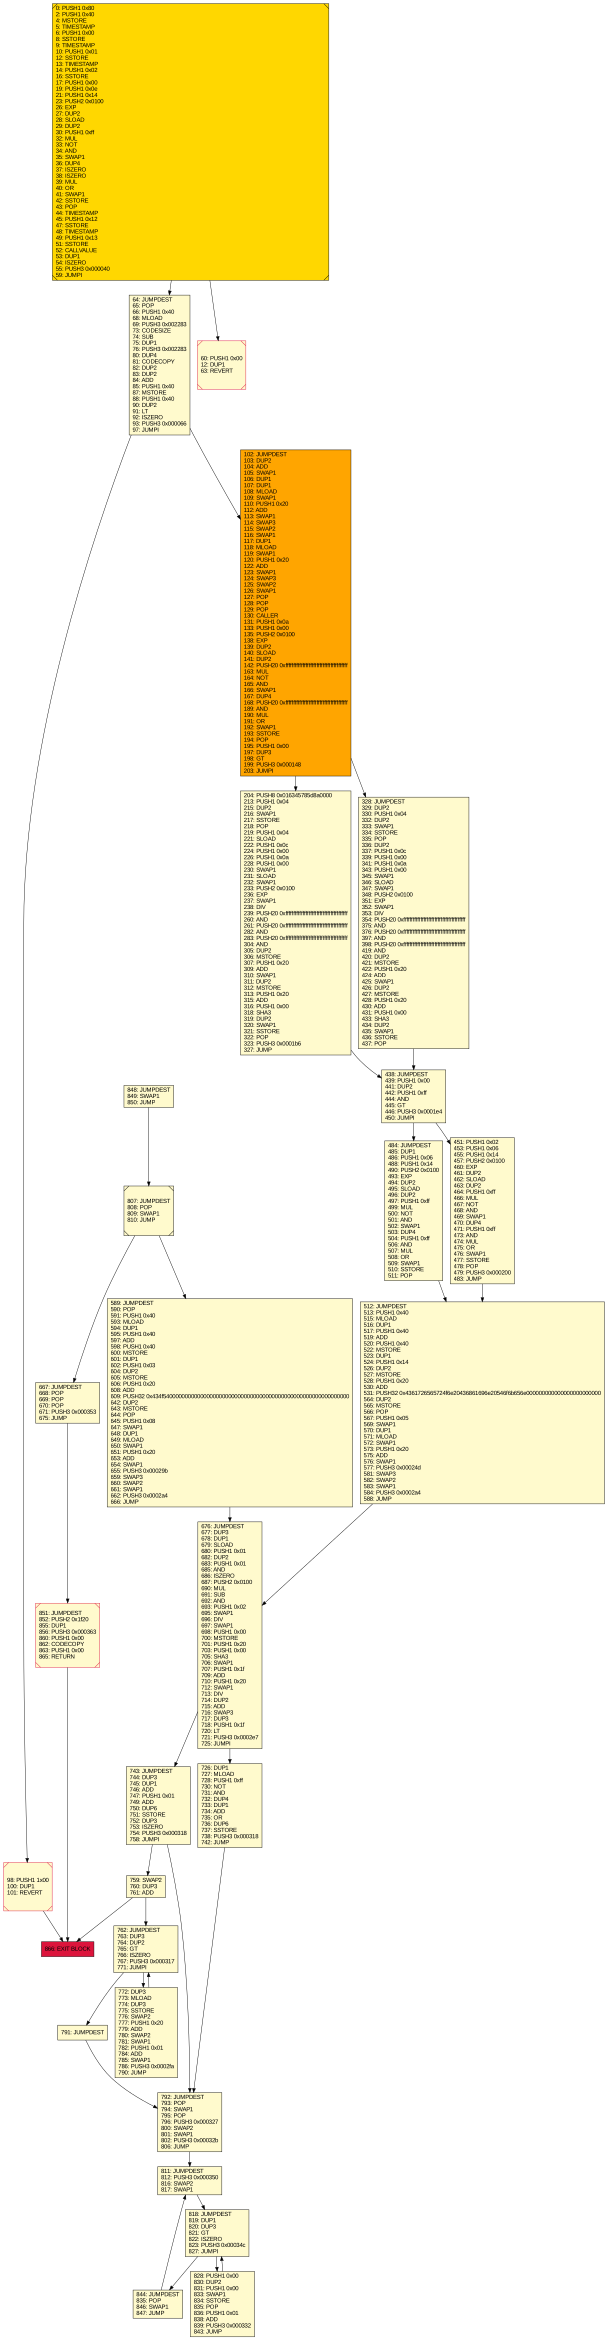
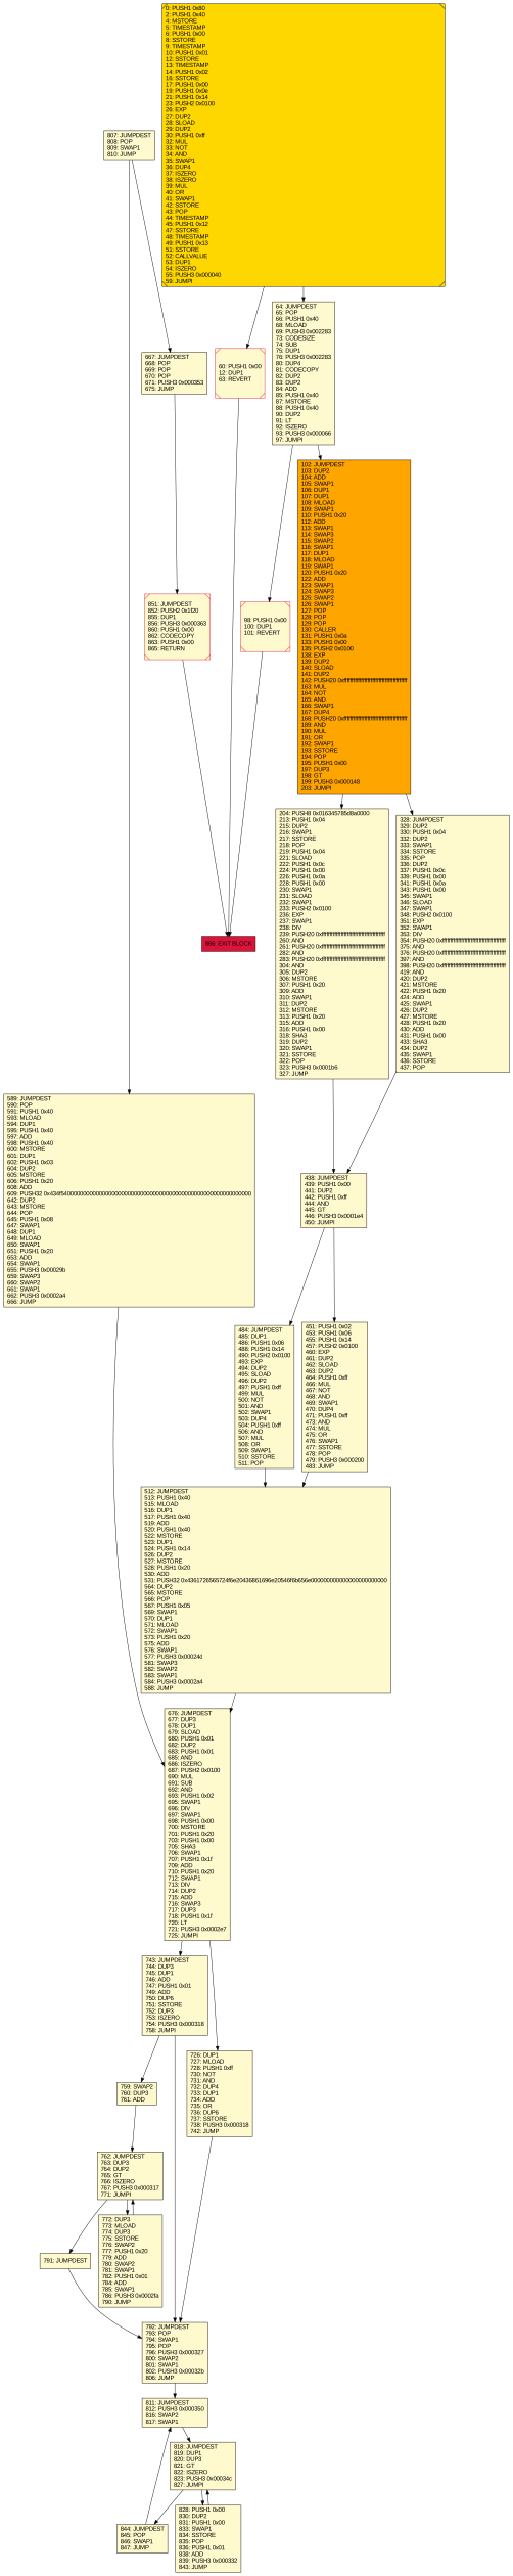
  digraph {
    rankdir=UD
    node [color=black fillcolor=lemonchiffon fontcolor=black fontname=arial shape=box style=filled]
    n1 [label="667: JUMPDEST\l668: POP\l669: POP\l670: POP\l671: PUSH3 0x000353\l675: JUMP\l"]
    n2 [color=crimson label="851: JUMPDEST\l852: PUSH2 0x1f20\l855: DUP1\l856: PUSH3 0x000363\l860: PUSH1 0x00\l862: CODECOPY\l863: PUSH1 0x00\l865: RETURN\l" shape=Msquare]
    n3 [fillcolor=crimson label="866: EXIT BLOCK\l"]
-   n4 [color=crimson label="98: PUSH1 1x00\l100: DUP1\l101: REVERT\l" shape=Msquare]
+   n4 [color=crimson label="98: PUSH1 0x00\l100: DUP1\l101: REVERT\l" shape=Msquare]
    n5 [label="792: JUMPDEST\l793: POP\l794: SWAP1\l795: POP\l796: PUSH3 0x000327\l800: SWAP2\l801: SWAP1\l802: PUSH3 0x00032b\l806: JUMP\l"]
    n6 [label="811: JUMPDEST\l812: PUSH3 0x000350\l816: SWAP2\l817: SWAP1\l"]
    n7 [label="818: JUMPDEST\l819: DUP1\l820: DUP3\l821: GT\l822: ISZERO\l823: PUSH3 0x00034c\l827: JUMPI\l"]
    n8 [fillcolor=gold label="0: PUSH1 0x80\l2: PUSH1 0x40\l4: MSTORE\l5: TIMESTAMP\l6: PUSH1 0x00\l8: SSTORE\l9: TIMESTAMP\l10: PUSH1 0x01\l12: SSTORE\l13: TIMESTAMP\l14: PUSH1 0x02\l16: SSTORE\l17: PUSH1 0x00\l19: PUSH1 0x0e\l21: PUSH1 0x14\l23: PUSH2 0x0100\l26: EXP\l27: DUP2\l28: SLOAD\l29: DUP2\l30: PUSH1 0xff\l32: MUL\l33: NOT\l34: AND\l35: SWAP1\l36: DUP4\l37: ISZERO\l38: ISZERO\l39: MUL\l40: OR\l41: SWAP1\l42: SSTORE\l43: POP\l44: TIMESTAMP\l45: PUSH1 0x12\l47: SSTORE\l48: TIMESTAMP\l49: PUSH1 0x13\l51: SSTORE\l52: CALLVALUE\l53: DUP1\l54: ISZERO\l55: PUSH3 0x000040\l59: JUMPI\l" shape=Msquare]
    n9 [label="64: JUMPDEST\l65: POP\l66: PUSH1 0x40\l68: MLOAD\l69: PUSH3 0x002283\l73: CODESIZE\l74: SUB\l75: DUP1\l76: PUSH3 0x002283\l80: DUP4\l81: CODECOPY\l82: DUP2\l83: DUP2\l84: ADD\l85: PUSH1 0x40\l87: MSTORE\l88: PUSH1 0x40\l90: DUP2\l91: LT\l92: ISZERO\l93: PUSH3 0x000066\l97: JUMPI\l"]
    n10 [color=crimson label="60: PUSH1 0x00\l12: DUP1\l63: REVERT\l" shape=Msquare]
    n11 [fillcolor=orange label="102: JUMPDEST\l103: DUP2\l104: ADD\l105: SWAP1\l106: DUP1\l107: DUP1\l108: MLOAD\l109: SWAP1\l110: PUSH1 0x20\l112: ADD\l113: SWAP1\l114: SWAP3\l115: SWAP2\l116: SWAP1\l117: DUP1\l118: MLOAD\l119: SWAP1\l120: PUSH1 0x20\l122: ADD\l123: SWAP1\l124: SWAP3\l125: SWAP2\l126: SWAP1\l127: POP\l128: POP\l129: POP\l130: CALLER\l131: PUSH1 0x0a\l133: PUSH1 0x00\l135: PUSH2 0x0100\l138: EXP\l139: DUP2\l140: SLOAD\l141: DUP2\l142: PUSH20 0xffffffffffffffffffffffffffffffffffffffff\l163: MUL\l164: NOT\l165: AND\l166: SWAP1\l167: DUP4\l168: PUSH20 0xffffffffffffffffffffffffffffffffffffffff\l189: AND\l190: MUL\l191: OR\l192: SWAP1\l193: SSTORE\l194: POP\l195: PUSH1 0x00\l197: DUP3\l198: GT\l199: PUSH3 0x000148\l203: JUMPI\l"]
    n12 [label="438: JUMPDEST\l439: PUSH1 0x00\l441: DUP2\l442: PUSH1 0xff\l444: AND\l445: GT\l446: PUSH3 0x0001e4\l450: JUMPI\l"]
    n13 [label="484: JUMPDEST\l485: DUP1\l486: PUSH1 0x06\l488: PUSH1 0x14\l490: PUSH2 0x0100\l493: EXP\l494: DUP2\l495: SLOAD\l496: DUP2\l497: PUSH1 0xff\l499: MUL\l500: NOT\l501: AND\l502: SWAP1\l503: DUP4\l504: PUSH1 0xff\l506: AND\l507: MUL\l508: OR\l509: SWAP1\l510: SSTORE\l511: POP\l"]
    n14 [label="451: PUSH1 0x02\l453: PUSH1 0x06\l455: PUSH1 0x14\l457: PUSH2 0x0100\l460: EXP\l461: DUP2\l462: SLOAD\l463: DUP2\l464: PUSH1 0xff\l466: MUL\l467: NOT\l468: AND\l469: SWAP1\l470: DUP4\l471: PUSH1 0xff\l473: AND\l474: MUL\l475: OR\l476: SWAP1\l477: SSTORE\l478: POP\l479: PUSH3 0x000200\l483: JUMP\l"]
    n15 [label="512: JUMPDEST\l513: PUSH1 0x40\l515: MLOAD\l516: DUP1\l517: PUSH1 0x40\l519: ADD\l520: PUSH1 0x40\l522: MSTORE\l523: DUP1\l524: PUSH1 0x14\l526: DUP2\l527: MSTORE\l528: PUSH1 0x20\l530: ADD\l531: PUSH32 0x4361726565724f6e20436861696e20546f6b656e000000000000000000000000\l564: DUP2\l565: MSTORE\l566: POP\l567: PUSH1 0x05\l569: SWAP1\l570: DUP1\l571: MLOAD\l572: SWAP1\l573: PUSH1 0x20\l575: ADD\l576: SWAP1\l577: PUSH3 0x00024d\l581: SWAP3\l582: SWAP2\l583: SWAP1\l584: PUSH3 0x0002a4\l588: JUMP\l"]
    n16 [label="589: JUMPDEST\l590: POP\l591: PUSH1 0x40\l593: MLOAD\l594: DUP1\l595: PUSH1 0x40\l597: ADD\l598: PUSH1 0x40\l600: MSTORE\l601: DUP1\l602: PUSH1 0x03\l604: DUP2\l605: MSTORE\l606: PUSH1 0x20\l608: ADD\l609: PUSH32 0x434f540000000000000000000000000000000000000000000000000000000000\l642: DUP2\l643: MSTORE\l644: POP\l645: PUSH1 0x08\l647: SWAP1\l648: DUP1\l649: MLOAD\l650: SWAP1\l651: PUSH1 0x20\l653: ADD\l654: SWAP1\l655: PUSH3 0x00029b\l659: SWAP3\l660: SWAP2\l661: SWAP1\l662: PUSH3 0x0002a4\l666: JUMP\l"]
    n17 [label="676: JUMPDEST\l677: DUP3\l678: DUP1\l679: SLOAD\l680: PUSH1 0x01\l682: DUP2\l683: PUSH1 0x01\l685: AND\l686: ISZERO\l687: PUSH2 0x0100\l690: MUL\l691: SUB\l692: AND\l693: PUSH1 0x02\l695: SWAP1\l696: DIV\l697: SWAP1\l698: PUSH1 0x00\l700: MSTORE\l701: PUSH1 0x20\l703: PUSH1 0x00\l705: SHA3\l706: SWAP1\l707: PUSH1 0x1f\l709: ADD\l710: PUSH1 0x20\l712: SWAP1\l713: DIV\l714: DUP2\l715: ADD\l716: SWAP3\l717: DUP3\l718: PUSH1 0x1f\l720: LT\l721: PUSH3 0x0002e7\l725: JUMPI\l"]
    n18 [label="726: DUP1\l727: MLOAD\l728: PUSH1 0xff\l730: NOT\l731: AND\l732: DUP4\l733: DUP1\l734: ADD\l735: OR\l736: DUP6\l737: SSTORE\l738: PUSH3 0x000318\l742: JUMP\l"]
    n19 [label="743: JUMPDEST\l744: DUP3\l745: DUP1\l746: ADD\l747: PUSH1 0x01\l749: ADD\l750: DUP6\l751: SSTORE\l752: DUP3\l753: ISZERO\l754: PUSH3 0x000318\l758: JUMPI\l"]
    n20 [label="759: SWAP2\l760: DUP3\l761: ADD\l"]
    n21 [label="762: JUMPDEST\l763: DUP3\l764: DUP2\l765: GT\l766: ISZERO\l767: PUSH3 0x000317\l771: JUMPI\l"]
-   n22 [label="844: JUMPDEST\l835: POP\l846: SWAP1\l847: JUMP\l"]
+   n22 [label="844: JUMPDEST\l845: POP\l846: SWAP1\l847: JUMP\l"]
    n23 [label="828: PUSH1 0x00\l830: DUP2\l831: PUSH1 0x00\l833: SWAP1\l834: SSTORE\l835: POP\l836: PUSH1 0x01\l838: ADD\l839: PUSH3 0x000332\l843: JUMP\l"]
    n24 [label="204: PUSH8 0x016345785d8a0000\l213: PUSH1 0x04\l215: DUP2\l216: SWAP1\l217: SSTORE\l218: POP\l219: PUSH1 0x04\l221: SLOAD\l222: PUSH1 0x0c\l224: PUSH1 0x00\l226: PUSH1 0x0a\l228: PUSH1 0x00\l230: SWAP1\l231: SLOAD\l232: SWAP1\l233: PUSH2 0x0100\l236: EXP\l237: SWAP1\l238: DIV\l239: PUSH20 0xffffffffffffffffffffffffffffffffffffffff\l260: AND\l261: PUSH20 0xffffffffffffffffffffffffffffffffffffffff\l282: AND\l283: PUSH20 0xffffffffffffffffffffffffffffffffffffffff\l304: AND\l305: DUP2\l306: MSTORE\l307: PUSH1 0x20\l309: ADD\l310: SWAP1\l311: DUP2\l312: MSTORE\l313: PUSH1 0x20\l315: ADD\l316: PUSH1 0x00\l318: SHA3\l319: DUP2\l320: SWAP1\l321: SSTORE\l322: POP\l323: PUSH3 0x0001b6\l327: JUMP\l"]
    n25 [label="328: JUMPDEST\l329: DUP2\l330: PUSH1 0x04\l332: DUP2\l333: SWAP1\l334: SSTORE\l335: POP\l336: DUP2\l337: PUSH1 0x0c\l339: PUSH1 0x00\l341: PUSH1 0x0a\l343: PUSH1 0x00\l345: SWAP1\l346: SLOAD\l347: SWAP1\l348: PUSH2 0x0100\l351: EXP\l352: SWAP1\l353: DIV\l354: PUSH20 0xffffffffffffffffffffffffffffffffffffffff\l375: AND\l376: PUSH20 0xffffffffffffffffffffffffffffffffffffffff\l397: AND\l398: PUSH20 0xffffffffffffffffffffffffffffffffffffffff\l419: AND\l420: DUP2\l421: MSTORE\l422: PUSH1 0x20\l424: ADD\l425: SWAP1\l426: DUP2\l427: MSTORE\l428: PUSH1 0x20\l430: ADD\l431: PUSH1 0x00\l433: SHA3\l434: DUP2\l435: SWAP1\l436: SSTORE\l437: POP\l"]
    n26 [label="791: JUMPDEST\l"]
    n27 [label="772: DUP3\l773: MLOAD\l774: DUP3\l775: SSTORE\l776: SWAP2\l777: PUSH1 0x20\l779: ADD\l780: SWAP2\l781: SWAP1\l782: PUSH1 0x01\l784: ADD\l785: SWAP1\l786: PUSH3 0x0002fa\l790: JUMP\l"]
-   n28 [label="848: JUMPDEST\l849: SWAP1\l850: JUMP\l"]
-   n29 [label="807: JUMPDEST\l808: POP\l809: SWAP1\l810: JUMP\l" shape=Msquare]
+   n29 [label="807: JUMPDEST\l808: POP\l809: SWAP1\l810: JUMP\l"]
    n1 -> n2
    n2 -> n3
    n4 -> n3
    n5 -> n6
    n6 -> n7
    n7 -> n22
    n7 -> n23
    n8 -> n9
    n8 -> n10
    n9 -> n4
    n9 -> n11
-   n20 -> n3
+   n10 -> n3
    n11 -> n24
    n11 -> n25
    n12 -> n13
    n12 -> n14
    n13 -> n15
    n14 -> n15
    n15 -> n17
    n16 -> n17
    n17 -> n18
    n17 -> n19
    n18 -> n5
    n19 -> n5
    n19 -> n20
    n20 -> n21
    n21 -> n26
    n21 -> n27
    n22 -> n6
    n23 -> n7
    n24 -> n12
    n25 -> n12
    n26 -> n5
    n27 -> n21
-   n28 -> n29
    n29 -> n1
    n29 -> n16
  }
